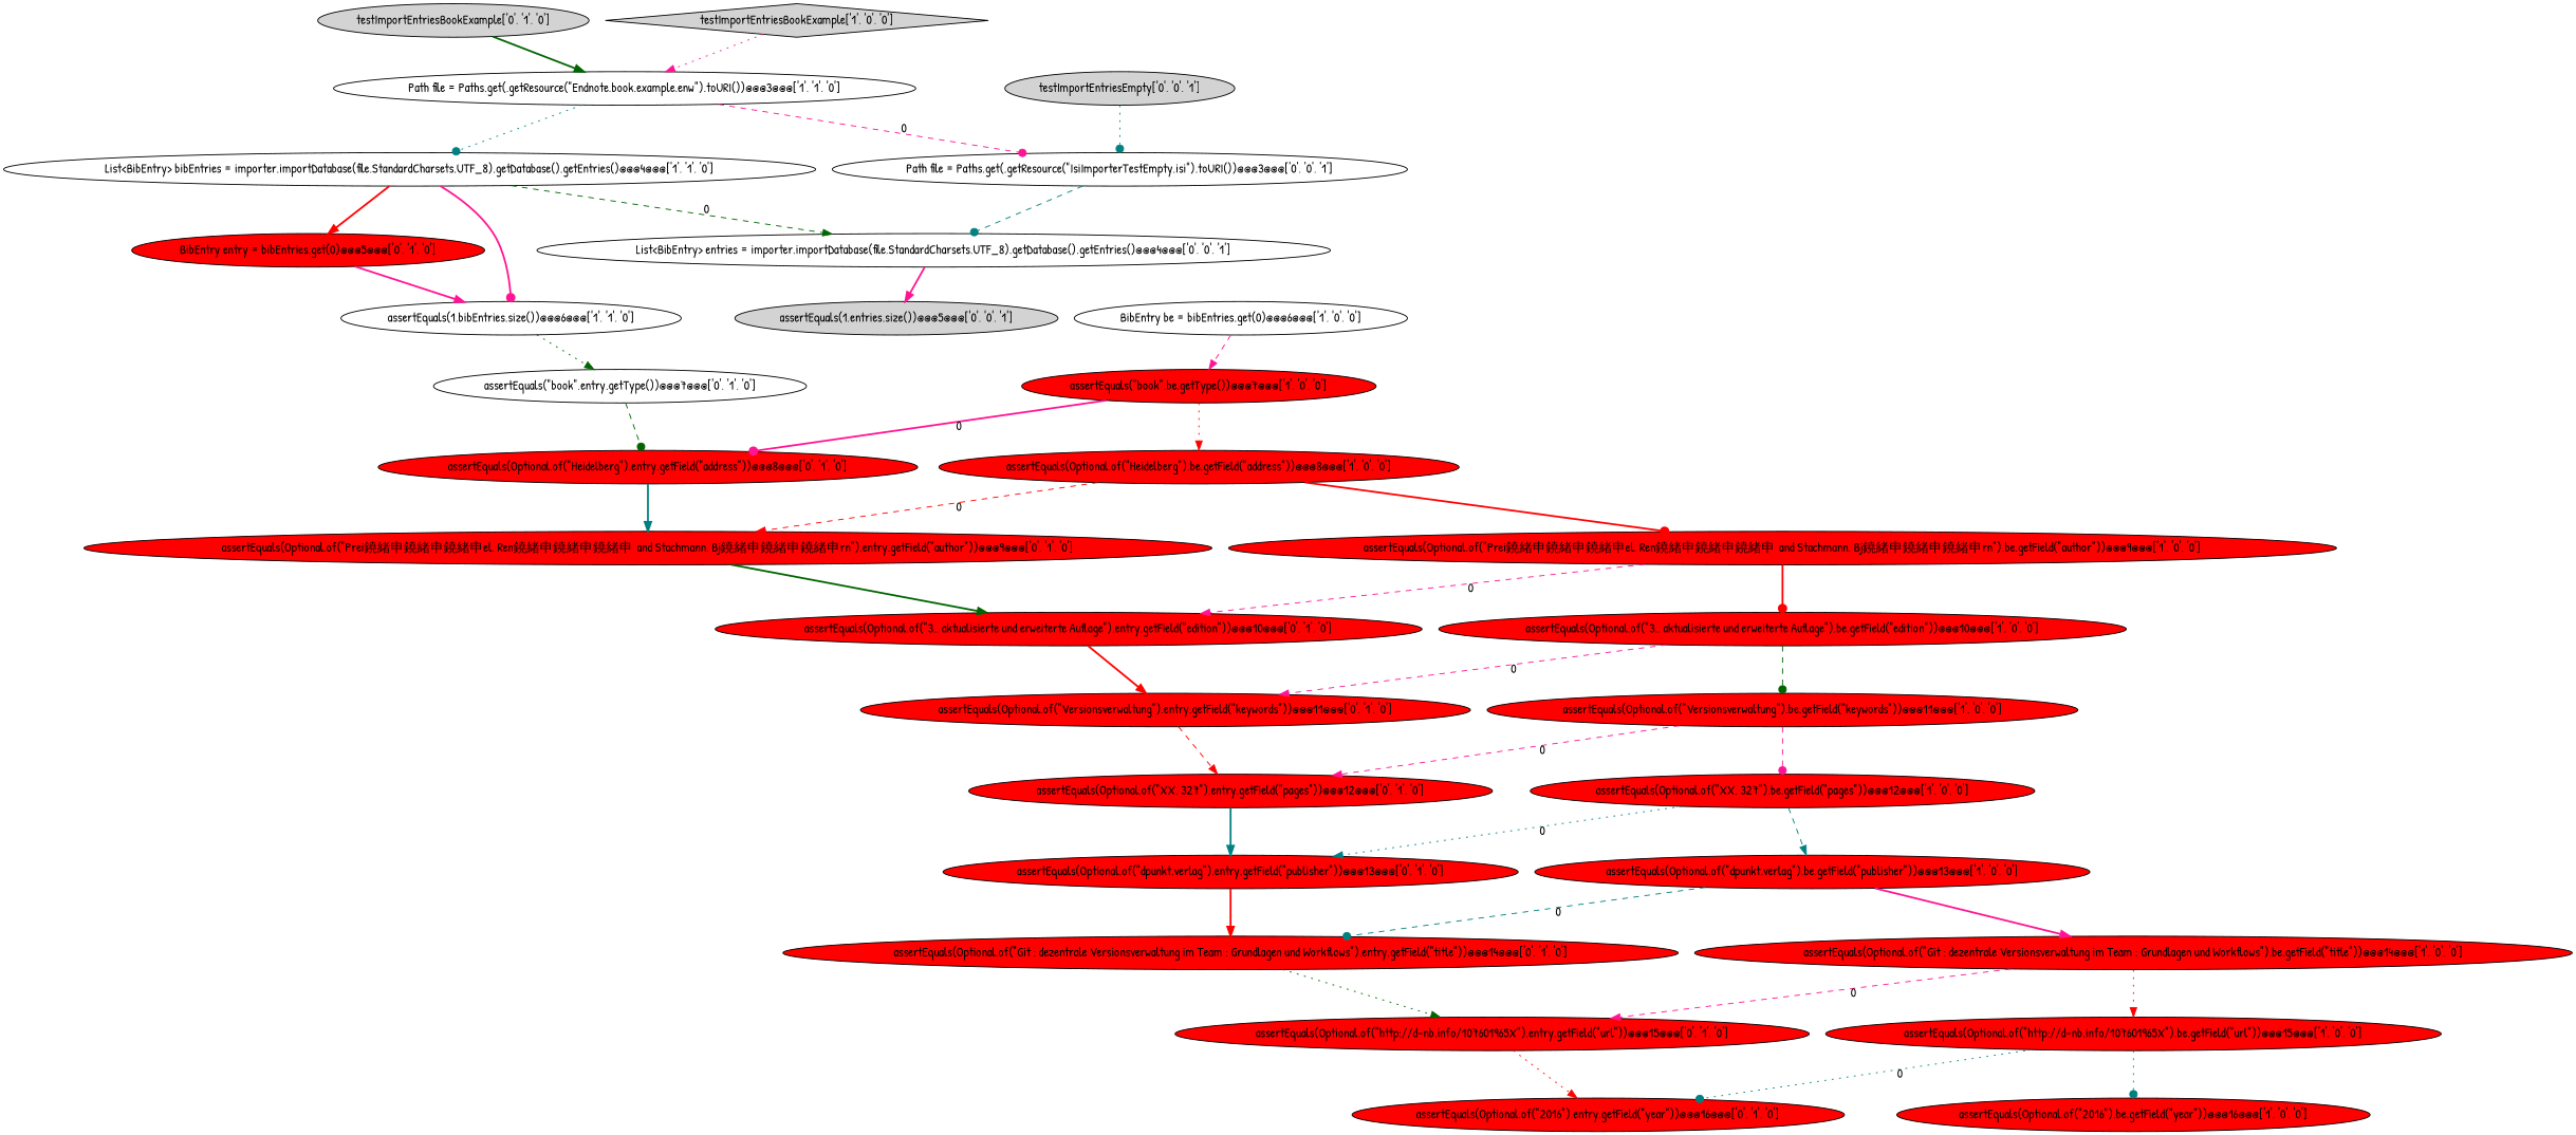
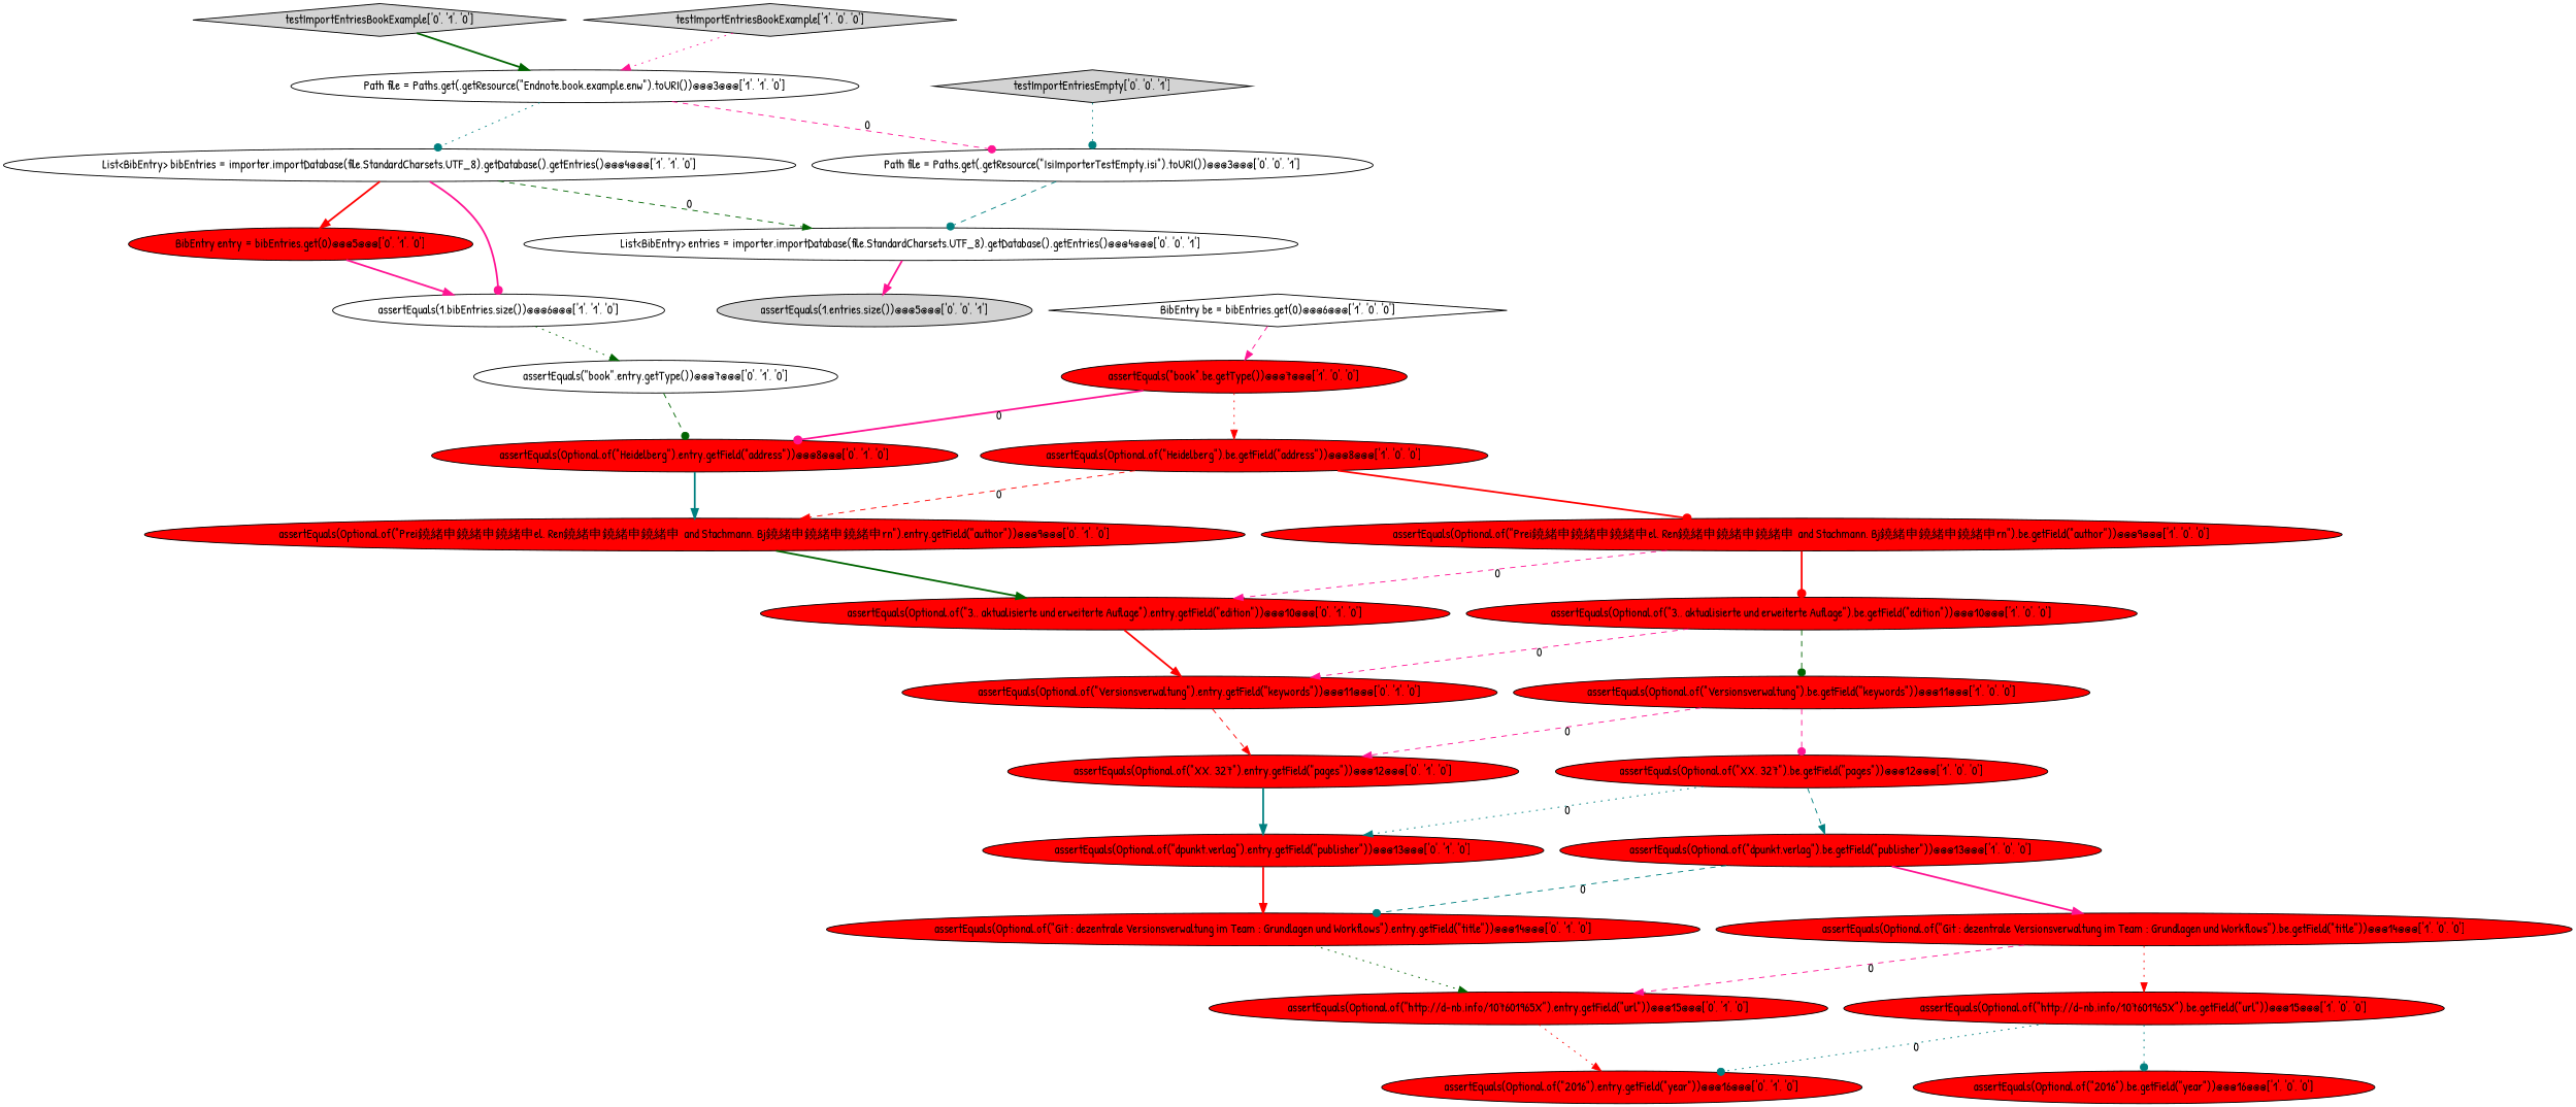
  digraph {
    fontname="Patrick Hand"
    node [fillcolor=red fontname="Patrick Hand" shape=ellipse style=filled]
    edge [arrowhead=normal color=deeppink fontname="Patrick Hand" style=dashed]
-   n1 [fillcolor=lightgray label="testImportEntriesBookExample['0', '1', '0']"]
+   n1 [fillcolor=lightgray label="testImportEntriesBookExample['0', '1', '0']" shape=diamond]
    n2 [fillcolor=white label="Path file = Paths.get(.getResource(\"Endnote.book.example.enw\").toURI())@@@3@@@['1', '1', '0']"]
    n3 [fillcolor=white label="List<BibEntry> bibEntries = importer.importDatabase(file,StandardCharsets.UTF_8).getDatabase().getEntries()@@@4@@@['1', '1', '0']"]
    n4 [fillcolor=white label="Path file = Paths.get(.getResource(\"IsiImporterTestEmpty.isi\").toURI())@@@3@@@['0', '0', '1']"]
    n5 [label="assertEquals(Optional.of(\"Prei鐃緒申鐃緒申鐃緒申el, Ren鐃緒申鐃緒申鐃緒申 and Stachmann, Bj鐃緒申鐃緒申鐃緒申rn\"),entry.getField(\"author\"))@@@9@@@['0', '1', '0']"]
    n6 [label="assertEquals(Optional.of(\"3., aktualisierte und erweiterte Auflage\"),entry.getField(\"edition\"))@@@10@@@['0', '1', '0']"]
    n7 [label="assertEquals(Optional.of(\"Versionsverwaltung\"),entry.getField(\"keywords\"))@@@11@@@['0', '1', '0']"]
    n8 [label="assertEquals(Optional.of(\"3., aktualisierte und erweiterte Auflage\"),be.getField(\"edition\"))@@@10@@@['1', '0', '0']"]
    n9 [label="assertEquals(Optional.of(\"Versionsverwaltung\"),be.getField(\"keywords\"))@@@11@@@['1', '0', '0']"]
    n10 [label="assertEquals(Optional.of(\"XX, 327\"),entry.getField(\"pages\"))@@@12@@@['0', '1', '0']"]
    n11 [label="assertEquals(Optional.of(\"XX, 327\"),be.getField(\"pages\"))@@@12@@@['1', '0', '0']"]
    n12 [label="assertEquals(Optional.of(\"dpunkt.verlag\"),entry.getField(\"publisher\"))@@@13@@@['0', '1', '0']"]
    n13 [label="assertEquals(Optional.of(\"Git : dezentrale Versionsverwaltung im Team : Grundlagen und Workflows\"),entry.getField(\"title\"))@@@14@@@['0', '1', '0']"]
    n14 [label="assertEquals(Optional.of(\"dpunkt.verlag\"),be.getField(\"publisher\"))@@@13@@@['1', '0', '0']"]
    n15 [fillcolor=lightgray label="assertEquals(1,entries.size())@@@5@@@['0', '0', '1']"]
    n16 [label="assertEquals(Optional.of(\"Git : dezentrale Versionsverwaltung im Team : Grundlagen und Workflows\"),be.getField(\"title\"))@@@14@@@['1', '0', '0']"]
    n17 [label="assertEquals(Optional.of(\"http://d-nb.info/107601965X\"),entry.getField(\"url\"))@@@15@@@['0', '1', '0']"]
    n18 [label="assertEquals(Optional.of(\"http://d-nb.info/107601965X\"),be.getField(\"url\"))@@@15@@@['1', '0', '0']"]
    n19 [label="assertEquals(Optional.of(\"Heidelberg\"),entry.getField(\"address\"))@@@8@@@['0', '1', '0']"]
    n20 [label="BibEntry entry = bibEntries.get(0)@@@5@@@['0', '1', '0']"]
    n21 [fillcolor=white label="assertEquals(1,bibEntries.size())@@@6@@@['1', '1', '0']"]
    n22 [fillcolor=white label="assertEquals(\"book\",entry.getType())@@@7@@@['0', '1', '0']"]
    n23 [label="assertEquals(Optional.of(\"2016\"),entry.getField(\"year\"))@@@16@@@['0', '1', '0']"]
    n24 [fillcolor=white label="List<BibEntry> entries = importer.importDatabase(file,StandardCharsets.UTF_8).getDatabase().getEntries()@@@4@@@['0', '0', '1']"]
-   n25 [fillcolor=white label="BibEntry be = bibEntries.get(0)@@@6@@@['1', '0', '0']"]
+   n25 [fillcolor=white label="BibEntry be = bibEntries.get(0)@@@6@@@['1', '0', '0']" shape=diamond]
    n26 [label="assertEquals(\"book\",be.getType())@@@7@@@['1', '0', '0']"]
    n27 [label="assertEquals(Optional.of(\"Heidelberg\"),be.getField(\"address\"))@@@8@@@['1', '0', '0']"]
    n28 [label="assertEquals(Optional.of(\"Prei鐃緒申鐃緒申鐃緒申el, Ren鐃緒申鐃緒申鐃緒申 and Stachmann, Bj鐃緒申鐃緒申鐃緒申rn\"),be.getField(\"author\"))@@@9@@@['1', '0', '0']"]
    n29 [label="assertEquals(Optional.of(\"2016\"),be.getField(\"year\"))@@@16@@@['1', '0', '0']"]
    n30 [fillcolor=lightgray label="testImportEntriesBookExample['1', '0', '0']" shape=diamond]
-   n31 [fillcolor=lightgray label="testImportEntriesEmpty['0', '0', '1']"]
+   n31 [fillcolor=lightgray label="testImportEntriesEmpty['0', '0', '1']" shape=diamond]
    n1 -> n2 [color=darkgreen style=bold]
    n2 -> n3 [arrowhead=dot color=teal style=dotted]
    n2 -> n4 [arrowhead=dot label=0]
    n3 -> n20 [color=red style=bold]
    n3 -> n21 [arrowhead=dot style=bold]
    n3 -> n24 [color=darkgreen label=0]
    n4 -> n24 [arrowhead=dot color=teal]
    n5 -> n6 [color=darkgreen style=bold]
    n6 -> n7 [color=red style=bold]
    n7 -> n10 [color=red]
    n8 -> n7 [label=0]
    n8 -> n9 [arrowhead=dot color=darkgreen]
    n9 -> n10 [label=0]
    n9 -> n11 [arrowhead=dot]
    n10 -> n12 [color=teal style=bold]
    n11 -> n12 [color=teal label=0 style=dotted]
    n11 -> n14 [color=teal]
    n12 -> n13 [color=red style=bold]
    n13 -> n17 [color=darkgreen style=dotted]
    n14 -> n13 [arrowhead=dot color=teal label=0]
    n14 -> n16 [style=bold]
    n16 -> n17 [label=0]
    n16 -> n18 [color=red style=dotted]
    n17 -> n23 [color=red style=dotted]
    n18 -> n23 [arrowhead=dot color=teal label=0 style=dotted]
    n18 -> n29 [arrowhead=dot color=teal style=dotted]
    n19 -> n5 [color=teal style=bold]
    n20 -> n21 [style=bold]
    n21 -> n22 [color=darkgreen style=dotted]
    n22 -> n19 [arrowhead=dot color=darkgreen]
    n24 -> n15 [style=bold]
    n25 -> n26
    n26 -> n19 [arrowhead=dot label=0 style=bold]
    n26 -> n27 [color=red style=dotted]
    n27 -> n5 [color=red label=0]
    n27 -> n28 [arrowhead=dot color=red style=bold]
    n28 -> n6 [label=0]
    n28 -> n8 [arrowhead=dot color=red style=bold]
    n30 -> n2 [style=dotted]
    n31 -> n4 [arrowhead=dot color=teal style=dotted]
  }
